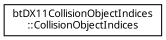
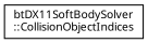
  digraph {
    rankdir=TB
    fontname="Noto Sans"
-   n1 [color=black fillcolor=white fontname="Noto Sans" fontsize=10 height=0.2 label="btDX11CollisionObjectIndices\l::CollisionObjectIndices" shape=record style=filled width=0.4]
+   n1 [color=black fillcolor=white fontname="Noto Sans" fontsize=10 height=0.2 label="btDX11SoftBodySolver\l::CollisionObjectIndices" shape=record style=filled width=0.4]
  }
